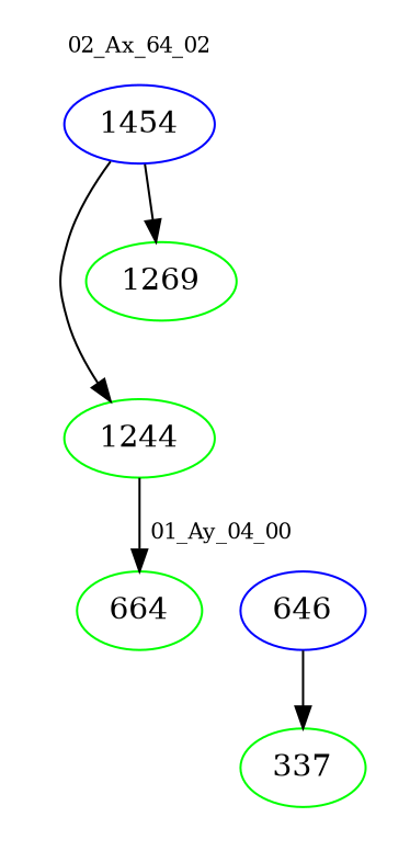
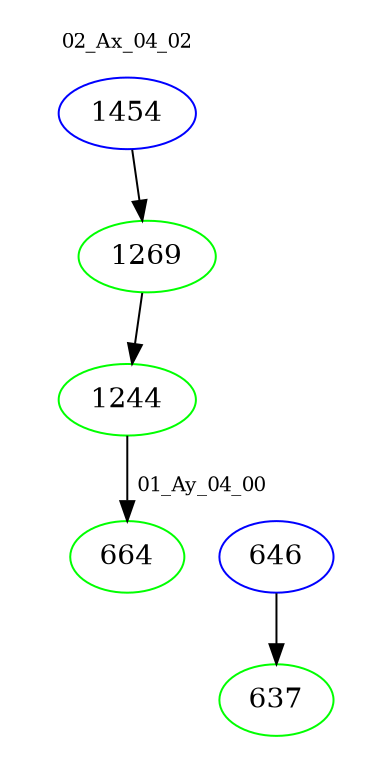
  digraph {
    node [color=green]
    edge [color=black]
    n1 [color=blue label=646]
-   n2 [label=337]
+   n2 [label=637]
    n3 [label=664]
    n4 [color=blue label=1454]
    n5 [label=1244]
    n6 [label=1269]
    subgraph cluster_1 {
      color=white
      fontsize=10
      label="01_Ay_04_00"
      n1
      n2
      n3
    }
    subgraph cluster_2 {
      color=white
      fontsize=10
-     label="02_Ax_64_02"
+     label="02_Ax_04_02"
      n4
      n5
      n6
    }
    n1 -> n2
-   n4 -> n5
+   n6 -> n5
    n4 -> n6
    n5 -> n3
  }
